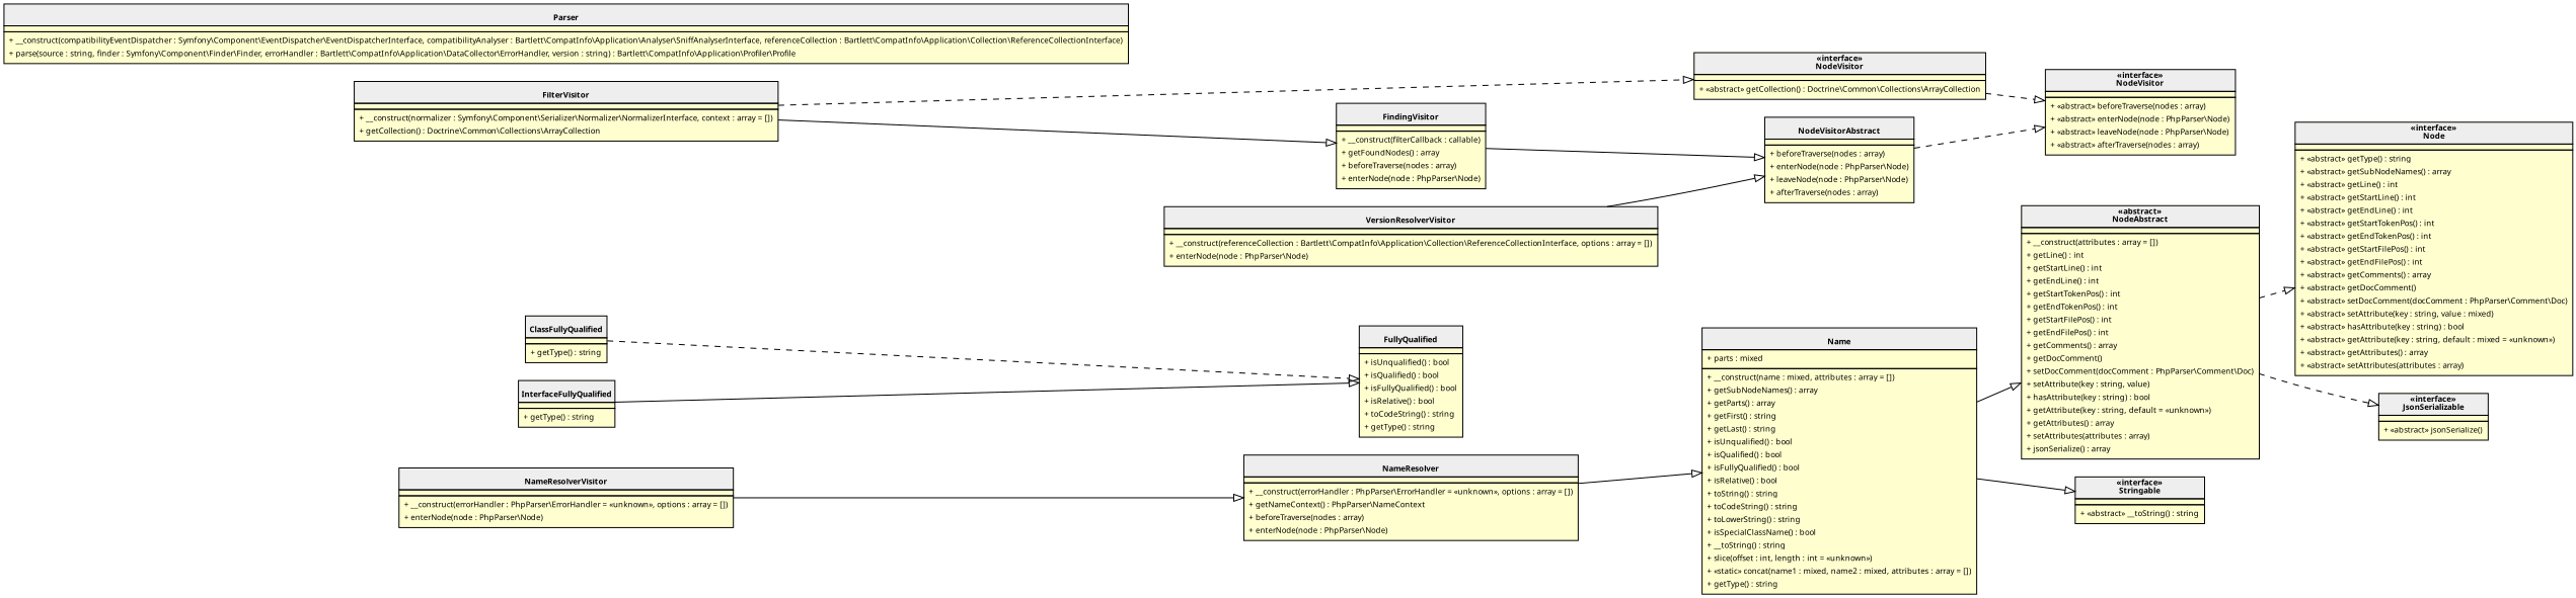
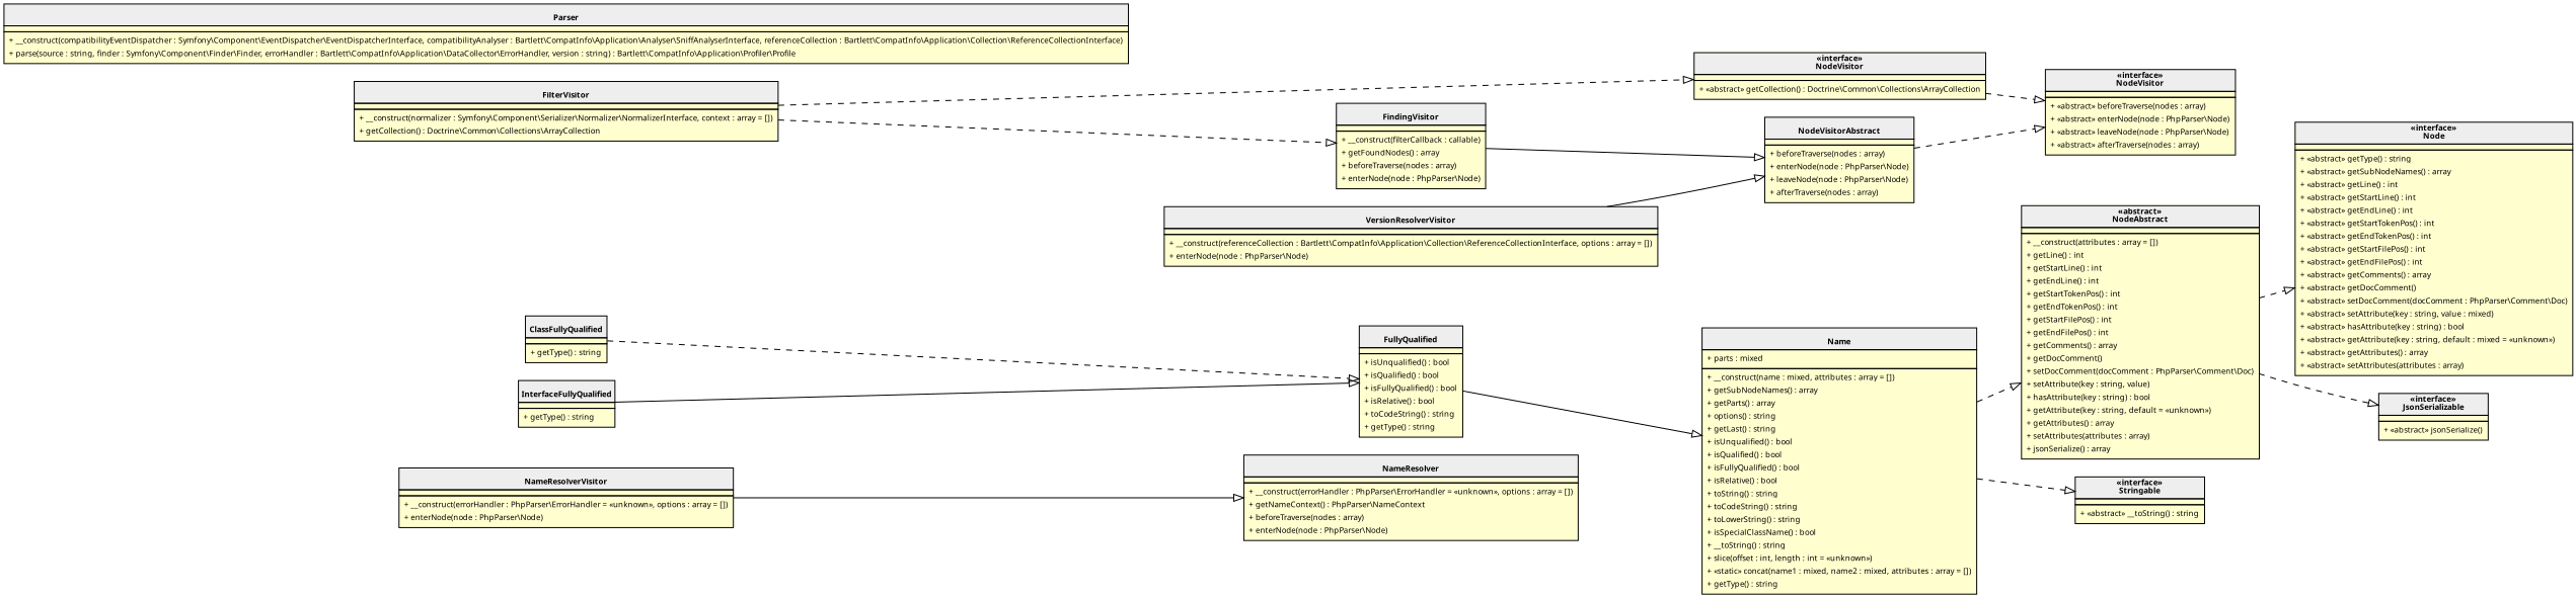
  digraph {
    rankdir=LR
    node [fillcolor="#FEFECE" fontname=Verdana fontsize=8 margin=0 shape=none style=filled]
    edge [arrowhead=empty fontname=Verdana fontsize=8 style=dashed]
    n1 [label=< <table cellspacing="0" border="0" cellborder="1">     <tr><td bgcolor="#eeeeee"><b><br/>ClassFullyQualified</b></td></tr>     <tr><td></td></tr>     <tr><td><table border="0" cellspacing="0" cellpadding="2">     <tr><td align="left">+ getType() : string</td></tr> </table></td></tr> </table>>]
    n2 [label=< <table cellspacing="0" border="0" cellborder="1">     <tr><td bgcolor="#eeeeee"><b><br/>InterfaceFullyQualified</b></td></tr>     <tr><td></td></tr>     <tr><td><table border="0" cellspacing="0" cellpadding="2">     <tr><td align="left">+ getType() : string</td></tr> </table></td></tr> </table>>]
    n3 [label=< <table cellspacing="0" border="0" cellborder="1">     <tr><td bgcolor="#eeeeee"><b><br/>FullyQualified</b></td></tr>     <tr><td></td></tr>     <tr><td><table border="0" cellspacing="0" cellpadding="2">     <tr><td align="left">+ isUnqualified() : bool</td></tr>     <tr><td align="left">+ isQualified() : bool</td></tr>     <tr><td align="left">+ isFullyQualified() : bool</td></tr>     <tr><td align="left">+ isRelative() : bool</td></tr>     <tr><td align="left">+ toCodeString() : string</td></tr>     <tr><td align="left">+ getType() : string</td></tr> </table></td></tr> </table>>]
-   n4 [label=< <table cellspacing="0" border="0" cellborder="1">     <tr><td bgcolor="#eeeeee"><b><br/>Name</b></td></tr>     <tr><td><table border="0" cellspacing="0" cellpadding="2">     <tr><td align="left">+ parts : mixed</td></tr> </table></td></tr>     <tr><td><table border="0" cellspacing="0" cellpadding="2">     <tr><td align="left">+ __construct(name : mixed, attributes : array = [])</td></tr>     <tr><td align="left">+ getSubNodeNames() : array</td></tr>     <tr><td align="left">+ getParts() : array</td></tr>     <tr><td align="left">+ getFirst() : string</td></tr>     <tr><td align="left">+ getLast() : string</td></tr>     <tr><td align="left">+ isUnqualified() : bool</td></tr>     <tr><td align="left">+ isQualified() : bool</td></tr>     <tr><td align="left">+ isFullyQualified() : bool</td></tr>     <tr><td align="left">+ isRelative() : bool</td></tr>     <tr><td align="left">+ toString() : string</td></tr>     <tr><td align="left">+ toCodeString() : string</td></tr>     <tr><td align="left">+ toLowerString() : string</td></tr>     <tr><td align="left">+ isSpecialClassName() : bool</td></tr>     <tr><td align="left">+ __toString() : string</td></tr>     <tr><td align="left">+ slice(offset : int, length : int = «unknown»)</td></tr>     <tr><td align="left">+ «static» concat(name1 : mixed, name2 : mixed, attributes : array = [])</td></tr>     <tr><td align="left">+ getType() : string</td></tr> </table></td></tr> </table>>]
+   n4 [label=< <table cellspacing="0" border="0" cellborder="1">     <tr><td bgcolor="#eeeeee"><b><br/>Name</b></td></tr>     <tr><td><table border="0" cellspacing="0" cellpadding="2">     <tr><td align="left">+ parts : mixed</td></tr> </table></td></tr>     <tr><td><table border="0" cellspacing="0" cellpadding="2">     <tr><td align="left">+ __construct(name : mixed, attributes : array = [])</td></tr>     <tr><td align="left">+ getSubNodeNames() : array</td></tr>     <tr><td align="left">+ getParts() : array</td></tr>     <tr><td align="left">+ options() : string</td></tr>     <tr><td align="left">+ getLast() : string</td></tr>     <tr><td align="left">+ isUnqualified() : bool</td></tr>     <tr><td align="left">+ isQualified() : bool</td></tr>     <tr><td align="left">+ isFullyQualified() : bool</td></tr>     <tr><td align="left">+ isRelative() : bool</td></tr>     <tr><td align="left">+ toString() : string</td></tr>     <tr><td align="left">+ toCodeString() : string</td></tr>     <tr><td align="left">+ toLowerString() : string</td></tr>     <tr><td align="left">+ isSpecialClassName() : bool</td></tr>     <tr><td align="left">+ __toString() : string</td></tr>     <tr><td align="left">+ slice(offset : int, length : int = «unknown»)</td></tr>     <tr><td align="left">+ «static» concat(name1 : mixed, name2 : mixed, attributes : array = [])</td></tr>     <tr><td align="left">+ getType() : string</td></tr> </table></td></tr> </table>>]
    n5 [label=< <table cellspacing="0" border="0" cellborder="1">     <tr><td bgcolor="#eeeeee"><b>«abstract»<br/>NodeAbstract</b></td></tr>     <tr><td></td></tr>     <tr><td><table border="0" cellspacing="0" cellpadding="2">     <tr><td align="left">+ __construct(attributes : array = [])</td></tr>     <tr><td align="left">+ getLine() : int</td></tr>     <tr><td align="left">+ getStartLine() : int</td></tr>     <tr><td align="left">+ getEndLine() : int</td></tr>     <tr><td align="left">+ getStartTokenPos() : int</td></tr>     <tr><td align="left">+ getEndTokenPos() : int</td></tr>     <tr><td align="left">+ getStartFilePos() : int</td></tr>     <tr><td align="left">+ getEndFilePos() : int</td></tr>     <tr><td align="left">+ getComments() : array</td></tr>     <tr><td align="left">+ getDocComment()</td></tr>     <tr><td align="left">+ setDocComment(docComment : PhpParser\\Comment\\Doc)</td></tr>     <tr><td align="left">+ setAttribute(key : string, value)</td></tr>     <tr><td align="left">+ hasAttribute(key : string) : bool</td></tr>     <tr><td align="left">+ getAttribute(key : string, default = «unknown»)</td></tr>     <tr><td align="left">+ getAttributes() : array</td></tr>     <tr><td align="left">+ setAttributes(attributes : array)</td></tr>     <tr><td align="left">+ jsonSerialize() : array</td></tr> </table></td></tr> </table>>]
    n6 [label=< <table cellspacing="0" border="0" cellborder="1">     <tr><td bgcolor="#eeeeee"><b>«interface»<br/>Node</b></td></tr>     <tr><td></td></tr>     <tr><td><table border="0" cellspacing="0" cellpadding="2">     <tr><td align="left">+ «abstract» getType() : string</td></tr>     <tr><td align="left">+ «abstract» getSubNodeNames() : array</td></tr>     <tr><td align="left">+ «abstract» getLine() : int</td></tr>     <tr><td align="left">+ «abstract» getStartLine() : int</td></tr>     <tr><td align="left">+ «abstract» getEndLine() : int</td></tr>     <tr><td align="left">+ «abstract» getStartTokenPos() : int</td></tr>     <tr><td align="left">+ «abstract» getEndTokenPos() : int</td></tr>     <tr><td align="left">+ «abstract» getStartFilePos() : int</td></tr>     <tr><td align="left">+ «abstract» getEndFilePos() : int</td></tr>     <tr><td align="left">+ «abstract» getComments() : array</td></tr>     <tr><td align="left">+ «abstract» getDocComment()</td></tr>     <tr><td align="left">+ «abstract» setDocComment(docComment : PhpParser\\Comment\\Doc)</td></tr>     <tr><td align="left">+ «abstract» setAttribute(key : string, value : mixed)</td></tr>     <tr><td align="left">+ «abstract» hasAttribute(key : string) : bool</td></tr>     <tr><td align="left">+ «abstract» getAttribute(key : string, default : mixed = «unknown»)</td></tr>     <tr><td align="left">+ «abstract» getAttributes() : array</td></tr>     <tr><td align="left">+ «abstract» setAttributes(attributes : array)</td></tr> </table></td></tr> </table>>]
    "PhpParser\\NodeVisitorAbstract" [label=< <table cellspacing="0" border="0" cellborder="1">     <tr><td bgcolor="#eeeeee"><b><br/>NodeVisitorAbstract</b></td></tr>     <tr><td></td></tr>     <tr><td><table border="0" cellspacing="0" cellpadding="2">     <tr><td align="left">+ beforeTraverse(nodes : array)</td></tr>     <tr><td align="left">+ enterNode(node : PhpParser\\Node)</td></tr>     <tr><td align="left">+ leaveNode(node : PhpParser\\Node)</td></tr>     <tr><td align="left">+ afterTraverse(nodes : array)</td></tr> </table></td></tr> </table>>]
    "PhpParser\\NodeVisitor" [label=< <table cellspacing="0" border="0" cellborder="1">     <tr><td bgcolor="#eeeeee"><b>«interface»<br/>NodeVisitor</b></td></tr>     <tr><td></td></tr>     <tr><td><table border="0" cellspacing="0" cellpadding="2">     <tr><td align="left">+ «abstract» beforeTraverse(nodes : array)</td></tr>     <tr><td align="left">+ «abstract» enterNode(node : PhpParser\\Node)</td></tr>     <tr><td align="left">+ «abstract» leaveNode(node : PhpParser\\Node)</td></tr>     <tr><td align="left">+ «abstract» afterTraverse(nodes : array)</td></tr> </table></td></tr> </table>>]
    n9 [label=< <table cellspacing="0" border="0" cellborder="1">     <tr><td bgcolor="#eeeeee"><b>«interface»<br/>JsonSerializable</b></td></tr>     <tr><td></td></tr>     <tr><td><table border="0" cellspacing="0" cellpadding="2">     <tr><td align="left">+ «abstract» jsonSerialize()</td></tr> </table></td></tr> </table>>]
    n10 [label=< <table cellspacing="0" border="0" cellborder="1">     <tr><td bgcolor="#eeeeee"><b>«interface»<br/>Stringable</b></td></tr>     <tr><td></td></tr>     <tr><td><table border="0" cellspacing="0" cellpadding="2">     <tr><td align="left">+ «abstract» __toString() : string</td></tr> </table></td></tr> </table>>]
    "Bartlett\\CompatInfo\\Application\\PhpParser\\NodeVisitor\\FilterVisitor" [label=< <table cellspacing="0" border="0" cellborder="1">     <tr><td bgcolor="#eeeeee"><b><br/>FilterVisitor</b></td></tr>     <tr><td></td></tr>     <tr><td><table border="0" cellspacing="0" cellpadding="2">     <tr><td align="left">+ __construct(normalizer : Symfony\\Component\\Serializer\\Normalizer\\NormalizerInterface, context : array = [])</td></tr>     <tr><td align="left">+ getCollection() : Doctrine\\Common\\Collections\\ArrayCollection</td></tr> </table></td></tr> </table>>]
    n12 [label=< <table cellspacing="0" border="0" cellborder="1">     <tr><td bgcolor="#eeeeee"><b>«interface»<br/>NodeVisitor</b></td></tr>     <tr><td></td></tr>     <tr><td><table border="0" cellspacing="0" cellpadding="2">     <tr><td align="left">+ «abstract» getCollection() : Doctrine\\Common\\Collections\\ArrayCollection</td></tr> </table></td></tr> </table>>]
    "Bartlett\\CompatInfo\\Application\\PhpParser\\NodeVisitor\\NameResolverVisitor" [label=< <table cellspacing="0" border="0" cellborder="1">     <tr><td bgcolor="#eeeeee"><b><br/>NameResolverVisitor</b></td></tr>     <tr><td></td></tr>     <tr><td><table border="0" cellspacing="0" cellpadding="2">     <tr><td align="left">+ __construct(errorHandler : PhpParser\\ErrorHandler = «unknown», options : array = [])</td></tr>     <tr><td align="left">+ enterNode(node : PhpParser\\Node)</td></tr> </table></td></tr> </table>>]
    "Bartlett\\CompatInfo\\Application\\PhpParser\\NodeVisitor\\VersionResolverVisitor" [label=< <table cellspacing="0" border="0" cellborder="1">     <tr><td bgcolor="#eeeeee"><b><br/>VersionResolverVisitor</b></td></tr>     <tr><td></td></tr>     <tr><td><table border="0" cellspacing="0" cellpadding="2">     <tr><td align="left">+ __construct(referenceCollection : Bartlett\\CompatInfo\\Application\\Collection\\ReferenceCollectionInterface, options : array = [])</td></tr>     <tr><td align="left">+ enterNode(node : PhpParser\\Node)</td></tr> </table></td></tr> </table>>]
    "PhpParser\\NodeVisitor\\FindingVisitor" [label=< <table cellspacing="0" border="0" cellborder="1">     <tr><td bgcolor="#eeeeee"><b><br/>FindingVisitor</b></td></tr>     <tr><td></td></tr>     <tr><td><table border="0" cellspacing="0" cellpadding="2">     <tr><td align="left">+ __construct(filterCallback : callable)</td></tr>     <tr><td align="left">+ getFoundNodes() : array</td></tr>     <tr><td align="left">+ beforeTraverse(nodes : array)</td></tr>     <tr><td align="left">+ enterNode(node : PhpParser\\Node)</td></tr> </table></td></tr> </table>>]
    "PhpParser\\NodeVisitor\\NameResolver" [label=< <table cellspacing="0" border="0" cellborder="1">     <tr><td bgcolor="#eeeeee"><b><br/>NameResolver</b></td></tr>     <tr><td></td></tr>     <tr><td><table border="0" cellspacing="0" cellpadding="2">     <tr><td align="left">+ __construct(errorHandler : PhpParser\\ErrorHandler = «unknown», options : array = [])</td></tr>     <tr><td align="left">+ getNameContext() : PhpParser\\NameContext</td></tr>     <tr><td align="left">+ beforeTraverse(nodes : array)</td></tr>     <tr><td align="left">+ enterNode(node : PhpParser\\Node)</td></tr> </table></td></tr> </table>>]
    n17 [label=< <table cellspacing="0" border="0" cellborder="1">     <tr><td bgcolor="#eeeeee"><b><br/>Parser</b></td></tr>     <tr><td></td></tr>     <tr><td><table border="0" cellspacing="0" cellpadding="2">     <tr><td align="left">+ __construct(compatibilityEventDispatcher : Symfony\\Component\\EventDispatcher\\EventDispatcherInterface, compatibilityAnalyser : Bartlett\\CompatInfo\\Application\\Analyser\\SniffAnalyserInterface, referenceCollection : Bartlett\\CompatInfo\\Application\\Collection\\ReferenceCollectionInterface)</td></tr>     <tr><td align="left">+ parse(source : string, finder : Symfony\\Component\\Finder\\Finder, errorHandler : Bartlett\\CompatInfo\\Application\\DataCollector\\ErrorHandler, version : string) : Bartlett\\CompatInfo\\Application\\Profiler\\Profile</td></tr> </table></td></tr> </table>>]
    subgraph sub_1 {
      bgcolor=Bisque
      label="Bartlett\\CompatInfo\\Application\\PhpParser\\Node\\Name"
      n1
      n2
    }
    subgraph sub_2 {
      label="PhpParser\\Node\\Name"
      n3
    }
    subgraph sub_3 {
      label="PhpParser\\Node"
      n4
    }
    subgraph sub_4 {
      label=PhpParser
      n5
      n6
      "PhpParser\\NodeVisitorAbstract"
      "PhpParser\\NodeVisitor"
    }
    subgraph sub_5 {
      label=0
      n9
      n10
    }
    subgraph sub_6 {
      bgcolor=Bisque
      label="Bartlett\\CompatInfo\\Application\\PhpParser\\NodeVisitor"
      "Bartlett\\CompatInfo\\Application\\PhpParser\\NodeVisitor\\FilterVisitor"
      n12
      "Bartlett\\CompatInfo\\Application\\PhpParser\\NodeVisitor\\NameResolverVisitor"
      "Bartlett\\CompatInfo\\Application\\PhpParser\\NodeVisitor\\VersionResolverVisitor"
    }
    subgraph sub_7 {
      label="PhpParser\\NodeVisitor"
      "PhpParser\\NodeVisitor\\FindingVisitor"
      "PhpParser\\NodeVisitor\\NameResolver"
    }
    subgraph sub_8 {
      bgcolor=BurlyWood
      label="Bartlett\\CompatInfo\\Application\\PhpParser"
      n17
    }
    n1 -> n3
    n2 -> n3 [style=filled]
-   "PhpParser\\NodeVisitor\\NameResolver" -> n4 [style=filled]
-   n4 -> n5 [style=filled]
-   n4 -> n10 [style=filled]
+   n3 -> n4 [style=filled]
+   n4 -> n5
+   n4 -> n10
    n5 -> n6
    n5 -> n9
    "PhpParser\\NodeVisitorAbstract" -> "PhpParser\\NodeVisitor"
    "Bartlett\\CompatInfo\\Application\\PhpParser\\NodeVisitor\\FilterVisitor" -> n12
-   "Bartlett\\CompatInfo\\Application\\PhpParser\\NodeVisitor\\FilterVisitor" -> "PhpParser\\NodeVisitor\\FindingVisitor" [style=filled]
+   "Bartlett\\CompatInfo\\Application\\PhpParser\\NodeVisitor\\FilterVisitor" -> "PhpParser\\NodeVisitor\\FindingVisitor"
    n12 -> "PhpParser\\NodeVisitor"
    "Bartlett\\CompatInfo\\Application\\PhpParser\\NodeVisitor\\NameResolverVisitor" -> "PhpParser\\NodeVisitor\\NameResolver" [style=filled]
    "Bartlett\\CompatInfo\\Application\\PhpParser\\NodeVisitor\\VersionResolverVisitor" -> "PhpParser\\NodeVisitorAbstract" [style=filled]
    "PhpParser\\NodeVisitor\\FindingVisitor" -> "PhpParser\\NodeVisitorAbstract" [style=filled]
  }
